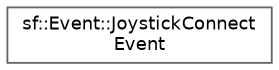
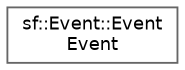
  digraph {
    rankdir=LR
-   n1 [color=grey40 fillcolor=white fontname=Helvetica fontsize=10 height=0.2 label="sf::Event::JoystickConnect\lEvent" shape=box style=filled width=0.4]
+   n1 [color=grey40 fillcolor=white fontname=Helvetica fontsize=10 height=0.2 label="sf::Event::Event\lEvent" shape=box style=filled width=0.4]
  }
